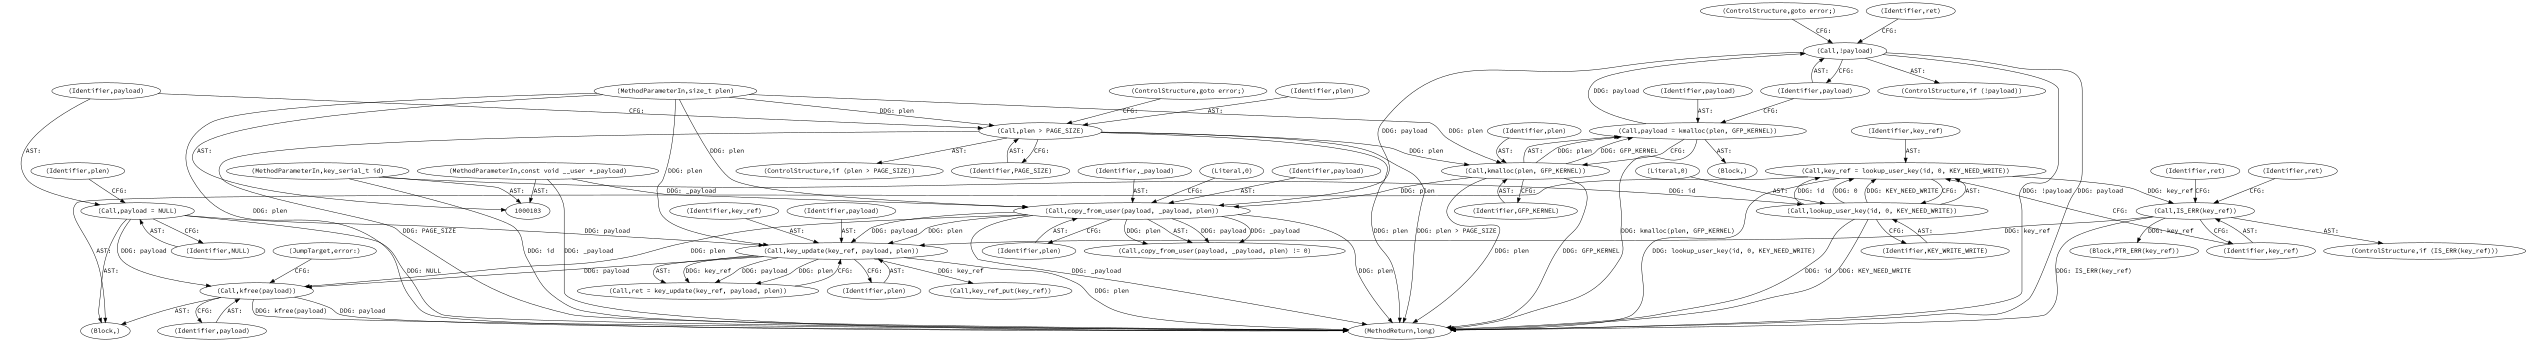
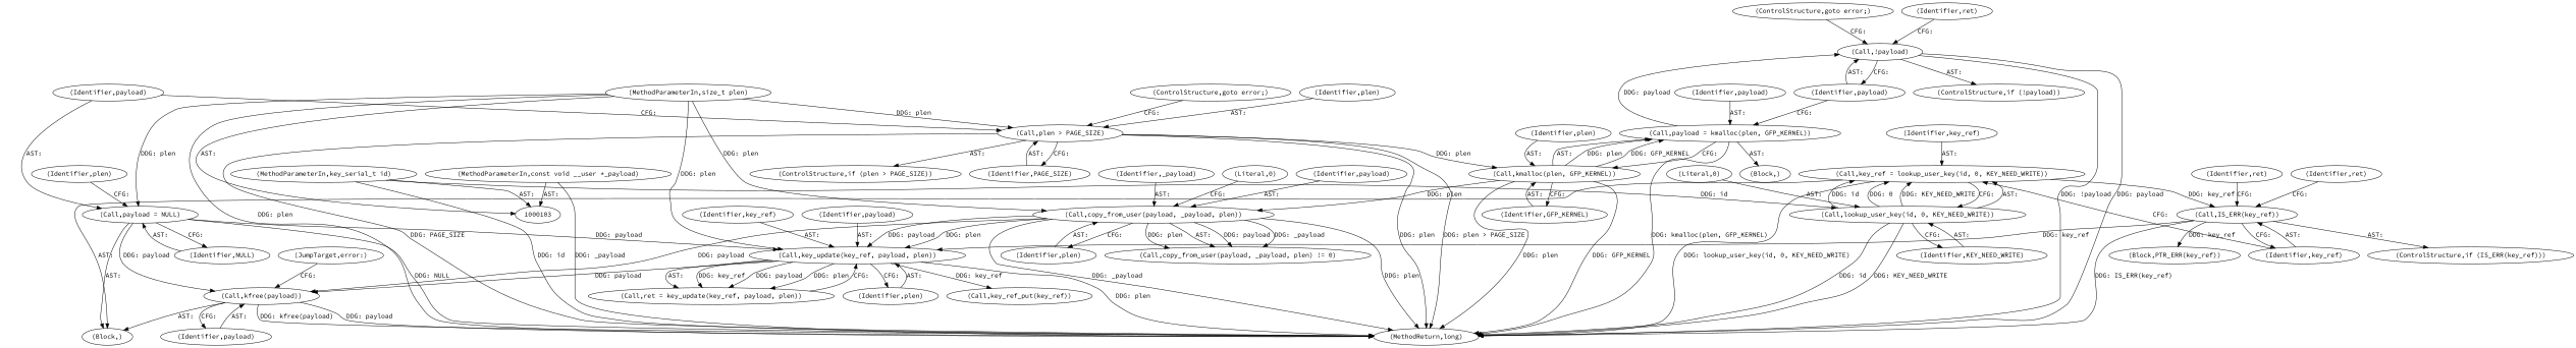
  digraph {
    fontname="Source Code Pro"
    node [fontname="Source Code Pro"]
    edge [fontname="Source Code Pro"]
    n1 [label="(Call,kfree(payload))"]
    n2 [label="(MethodReturn,long)"]
    n3 [label="(Identifier,payload)"]
    n4 [label="(Block,)"]
    n5 [label="(Call,payload = NULL)"]
    n6 [label="(Call,key_update(key_ref, payload, plen))"]
    n7 [label="(Identifier,NULL)"]
    n8 [label="(Identifier,plen)"]
    n9 [label="(Call,ret = key_update(key_ref, payload, plen))"]
    n10 [label="(Call,key_ref_put(key_ref))"]
    n11 [label="(Call,IS_ERR(key_ref))"]
    n12 [label="(ControlStructure,if (IS_ERR(key_ref)))"]
    n13 [label="(Block,PTR_ERR(key_ref))"]
    n14 [label="(Identifier,key_ref)"]
    n15 [label="(Call,key_ref = lookup_user_key(id, 0, KEY_NEED_WRITE))"]
    n16 [label="(Call,lookup_user_key(id, 0, KEY_NEED_WRITE))"]
-   n17 [label="(Identifier,KEY_WRITE_WRITE)"]
+   n17 [label="(Identifier,KEY_NEED_WRITE)"]
    n18 [label="(MethodParameterIn,key_serial_t id)"]
    1000103
    n20 [label="(Call,copy_from_user(payload, _payload, plen))"]
    n21 [label="(Identifier,plen)"]
    n22 [label="(Call,copy_from_user(payload, _payload, plen) != 0)"]
    n23 [label="(Call,!payload)"]
    n24 [label="(ControlStructure,if (!payload))"]
    n25 [label="(Identifier,payload)"]
    n26 [label="(Call,payload = kmalloc(plen, GFP_KERNEL))"]
    n27 [label="(Call,kmalloc(plen, GFP_KERNEL))"]
    n28 [label="(Block,)"]
    n29 [label="(Identifier,GFP_KERNEL)"]
    n30 [label="(Call,plen > PAGE_SIZE)"]
    n31 [label="(ControlStructure,if (plen > PAGE_SIZE))"]
    n32 [label="(Identifier,PAGE_SIZE)"]
    n33 [label="(MethodParameterIn,size_t plen)"]
    n34 [label="(MethodParameterIn,const void __user *_payload)"]
    n35 [label="(Identifier,ret)"]
    n36 [label="(Identifier,plen)"]
    n37 [label="(ControlStructure,goto error;)"]
    n38 [label="(ControlStructure,goto error;)"]
    n39 [label="(Identifier,ret)"]
    n40 [label="(Literal,0)"]
    n41 [label="(Identifier,payload)"]
    n42 [label="(JumpTarget,error:)"]
    n43 [label="(Identifier,plen)"]
    n44 [label="(Identifier,_payload)"]
    n45 [label="(Identifier,key_ref)"]
    n46 [label="(Identifier,payload)"]
    n47 [label="(Identifier,plen)"]
    n48 [label="(Literal,0)"]
    n49 [label="(Identifier,key_ref)"]
    n50 [label="(Identifier,ret)"]
    n51 [label="(Identifier,payload)"]
    n52 [label="(Identifier,payload)"]
    n1 -> n2 [label="DDG: payload"]
    n1 -> n2 [label="DDG: kfree(payload)"]
    n1 -> n3 [label="CFG: "]
    n1 -> n4 [label="AST: "]
    n3 -> n1 [label="AST: "]
    n5 -> n1 [label="DDG: payload"]
    n5 -> n2 [label="DDG: NULL"]
    n5 -> n4 [label="AST: "]
    n5 -> n6 [label="DDG: payload"]
    n5 -> n7 [label="CFG: "]
    n6 -> n1 [label="DDG: payload"]
    n6 -> n2 [label="DDG: plen"]
    n6 -> n8 [label="CFG: "]
    n6 -> n9 [label="AST: "]
    n6 -> n9 [label="DDG: key_ref"]
    n6 -> n9 [label="DDG: payload"]
    n6 -> n9 [label="DDG: plen"]
    n6 -> n10 [label="DDG: key_ref"]
    n7 -> n5 [label="AST: "]
    n8 -> n6 [label="AST: "]
    n9 -> n6 [label="CFG: "]
    n11 -> n2 [label="DDG: IS_ERR(key_ref)"]
    n11 -> n6 [label="DDG: key_ref"]
    n11 -> n12 [label="AST: "]
    n11 -> n13 [label="DDG: key_ref"]
    n11 -> n14 [label="CFG: "]
    n14 -> n11 [label="AST: "]
    n14 -> n15 [label="CFG: "]
    n15 -> n2 [label="DDG: lookup_user_key(id, 0, KEY_NEED_WRITE)"]
    n15 -> n4 [label="AST: "]
    n15 -> n11 [label="DDG: key_ref"]
    n15 -> n16 [label="CFG: "]
    n16 -> n2 [label="DDG: id"]
    n16 -> n2 [label="DDG: KEY_NEED_WRITE"]
    n16 -> n15 [label="AST: "]
    n16 -> n15 [label="DDG: id"]
    n16 -> n15 [label="DDG: 0"]
    n16 -> n15 [label="DDG: KEY_NEED_WRITE"]
    n16 -> n17 [label="CFG: "]
    n17 -> n16 [label="AST: "]
    n18 -> n2 [label="DDG: id"]
    n18 -> n16 [label="DDG: id"]
    n18 -> 1000103 [label="AST: "]
-   n20 -> n1 [label="DDG: plen"]
+   n20 -> n1 [label="DDG: payload"]
    n20 -> n2 [label="DDG: plen"]
    n20 -> n2 [label="DDG: _payload"]
    n20 -> n6 [label="DDG: payload"]
    n20 -> n6 [label="DDG: plen"]
    n20 -> n21 [label="CFG: "]
    n20 -> n22 [label="AST: "]
    n20 -> n22 [label="DDG: payload"]
    n20 -> n22 [label="DDG: _payload"]
    n20 -> n22 [label="DDG: plen"]
    n21 -> n20 [label="AST: "]
    n23 -> n2 [label="DDG: !payload"]
    n23 -> n2 [label="DDG: payload"]
-   n23 -> n20 [label="DDG: payload"]
    n23 -> n24 [label="AST: "]
    n23 -> n25 [label="CFG: "]
    n25 -> n23 [label="AST: "]
    n25 -> n26 [label="CFG: "]
    n26 -> n2 [label="DDG: kmalloc(plen, GFP_KERNEL)"]
    n26 -> n23 [label="DDG: payload"]
    n26 -> n27 [label="CFG: "]
    n26 -> n28 [label="AST: "]
    n27 -> n2 [label="DDG: GFP_KERNEL"]
    n27 -> n2 [label="DDG: plen"]
    n27 -> n20 [label="DDG: plen"]
    n27 -> n26 [label="AST: "]
    n27 -> n26 [label="DDG: plen"]
    n27 -> n26 [label="DDG: GFP_KERNEL"]
    n27 -> n29 [label="CFG: "]
    n29 -> n27 [label="AST: "]
    n30 -> n2 [label="DDG: plen"]
    n30 -> n2 [label="DDG: PAGE_SIZE"]
    n30 -> n2 [label="DDG: plen > PAGE_SIZE"]
    n30 -> n27 [label="DDG: plen"]
    n30 -> n31 [label="AST: "]
    n30 -> n32 [label="CFG: "]
    n32 -> n30 [label="AST: "]
    n33 -> n2 [label="DDG: plen"]
    n33 -> n6 [label="DDG: plen"]
    n33 -> 1000103 [label="AST: "]
    n33 -> n20 [label="DDG: plen"]
-   n33 -> n27 [label="DDG: plen"]
+   n33 -> n5 [label="DDG: plen"]
    n33 -> n30 [label="DDG: plen"]
    n34 -> n2 [label="DDG: _payload"]
    n34 -> 1000103 [label="AST: "]
-   n34 -> n20 [label="DDG: _payload"]
    n35 -> n11 [label="CFG: "]
    n36 -> n30 [label="AST: "]
    n37 -> n23 [label="CFG: "]
    n38 -> n30 [label="CFG: "]
    n39 -> n23 [label="CFG: "]
    n40 -> n16 [label="AST: "]
    n41 -> n6 [label="AST: "]
    n42 -> n1 [label="CFG: "]
    n43 -> n5 [label="CFG: "]
    n44 -> n20 [label="AST: "]
    n45 -> n6 [label="AST: "]
    n46 -> n26 [label="AST: "]
    n47 -> n27 [label="AST: "]
    n48 -> n20 [label="CFG: "]
    n49 -> n15 [label="AST: "]
    n50 -> n11 [label="CFG: "]
    n51 -> n20 [label="AST: "]
    n52 -> n5 [label="AST: "]
    n52 -> n30 [label="CFG: "]
  }
